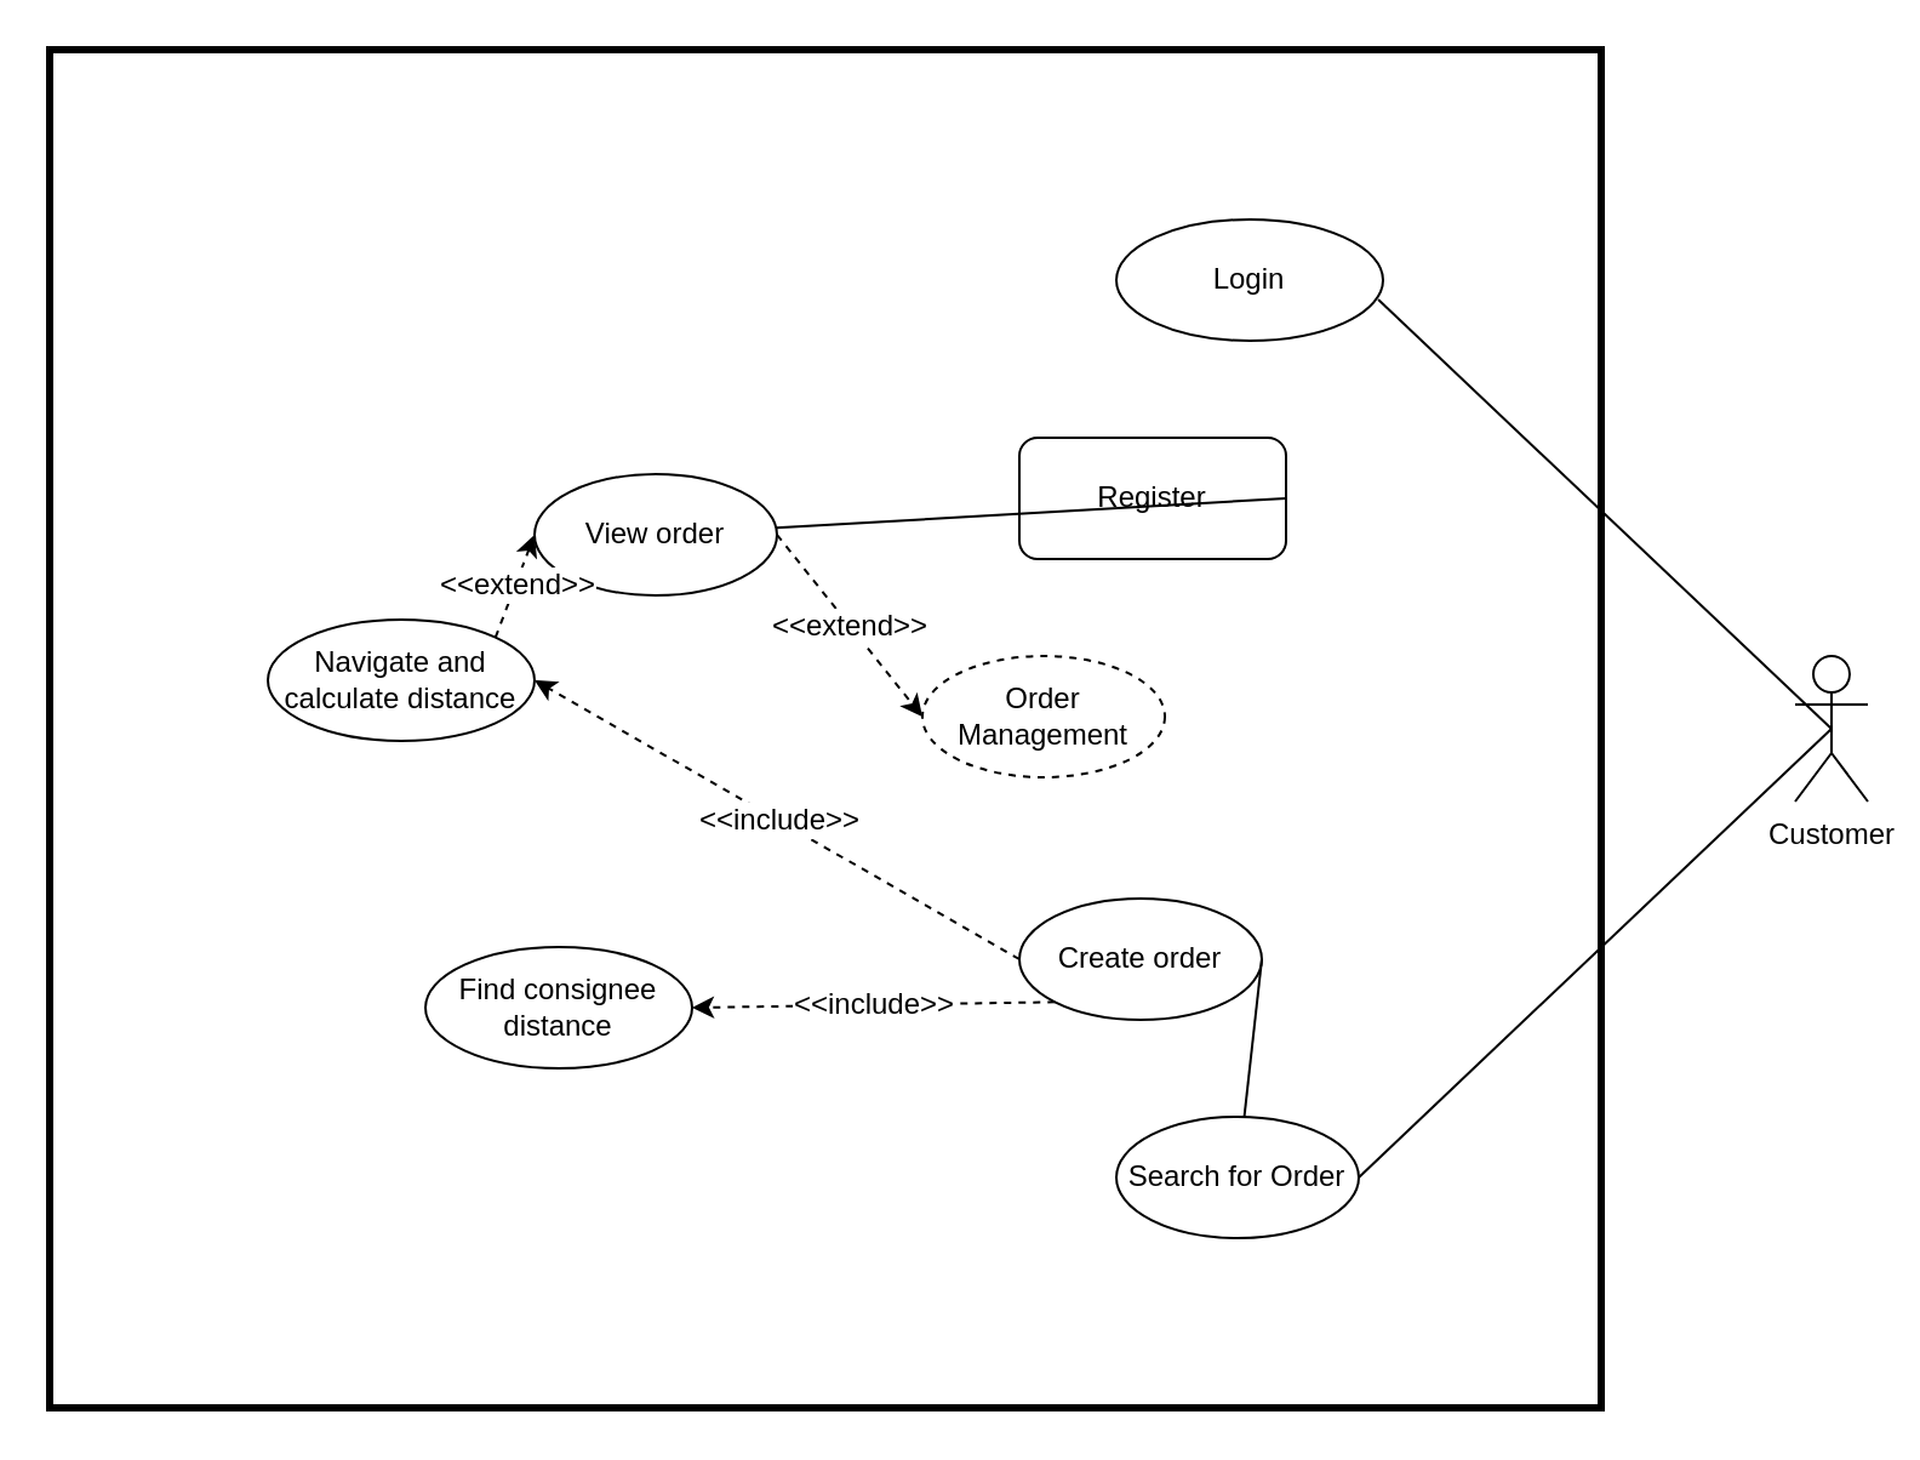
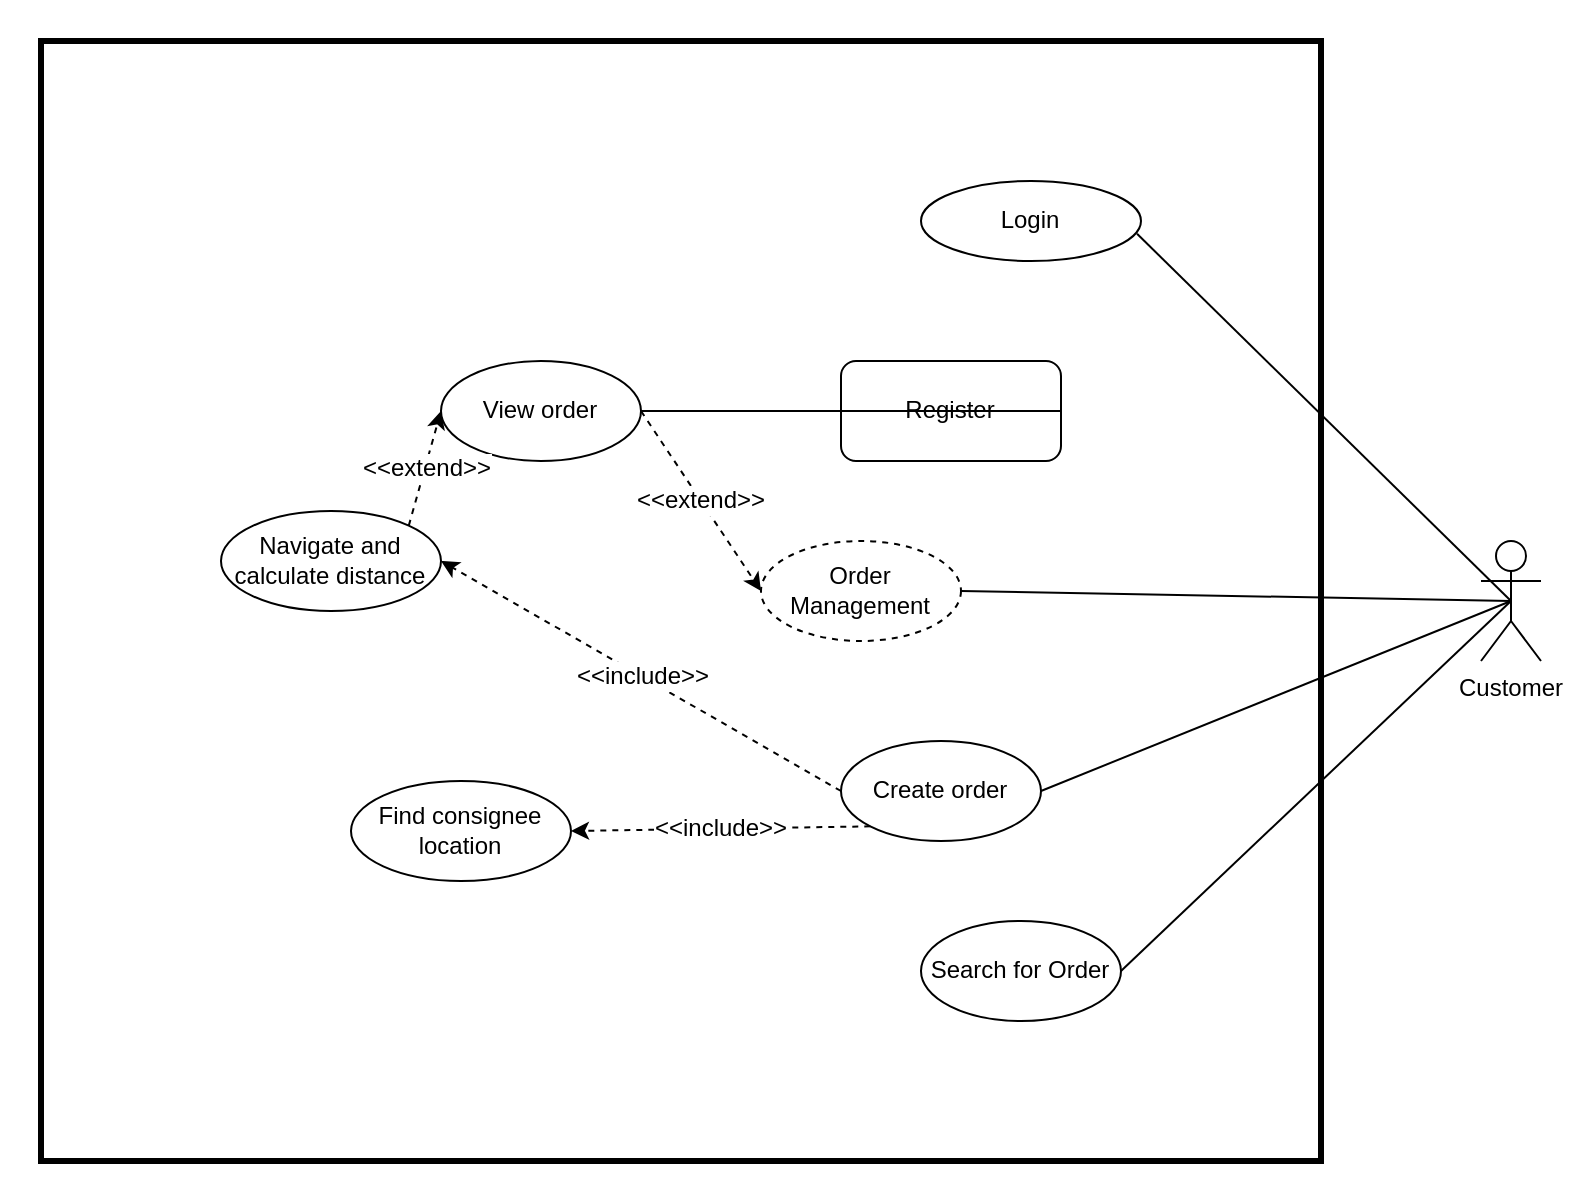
  <mxCell id="0" />
  <mxCell id="1" parent="0" />
  <mxCell id="2" value="Customer" style="shape=umlActor;verticalLabelPosition=bottom;verticalAlign=top;html=1;fontStyle=0;fontSize=12;" parent="1" vertex="1"><mxGeometry x="740" y="270" width="30" height="60" as="geometry" /></mxCell>
  <mxCell id="3" value="" style="rounded=0;whiteSpace=wrap;html=1;fillColor=none;strokeWidth=3;fontStyle=0;fontSize=12;" parent="1" vertex="1"><mxGeometry x="20" y="20" width="640" height="560" as="geometry" /></mxCell>
- <mxCell id="4" value="Login" style="ellipse;whiteSpace=wrap;html=1;fillColor=none;fontStyle=0;fontSize=12;" parent="1" vertex="1"><mxGeometry x="460" y="90" width="110" height="50" as="geometry" /></mxCell>
+ <mxCell id="4" value="Login" style="ellipse;whiteSpace=wrap;html=1;fillColor=none;fontStyle=0;fontSize=12;" parent="1" vertex="1"><mxGeometry x="460" y="90" width="110" height="40" as="geometry" /></mxCell>
  <mxCell id="5" value="" style="endArrow=none;html=1;rounded=0;entryX=0.5;entryY=0.5;entryDx=0;entryDy=0;entryPerimeter=0;exitX=0.982;exitY=0.66;exitDx=0;exitDy=0;exitPerimeter=0;fontStyle=0;fontSize=12;" parent="1" source="4" target="2" edge="1"><mxGeometry width="50" height="50" relative="1" as="geometry"><mxPoint x="370" y="340" as="sourcePoint" /><mxPoint x="420" y="290" as="targetPoint" /></mxGeometry></mxCell>
  <mxCell id="6" value="Register" style="whiteSpace=wrap;html=1;fillColor=none;fontStyle=0;fontSize=12;rounded=1;" parent="1" vertex="1"><mxGeometry x="420" y="180" width="110" height="50" as="geometry" /></mxCell>
  <mxCell id="7" value="" style="endArrow=none;html=1;rounded=0;exitX=1;exitY=0.5;exitDx=0;exitDy=0;fontStyle=0;fontSize=12;" parent="1" source="6" target="14" edge="1"><mxGeometry width="50" height="50" relative="1" as="geometry"><mxPoint x="370" y="340" as="sourcePoint" /><mxPoint x="420" y="290" as="targetPoint" /></mxGeometry></mxCell>
  <mxCell id="8" value="Order Management" style="ellipse;whiteSpace=wrap;html=1;fillColor=none;fontStyle=0;fontSize=12;dashed=1;" parent="1" vertex="1"><mxGeometry x="380" y="270" width="100" height="50" as="geometry" /></mxCell>
+ <mxCell id="9" value="" style="endArrow=none;html=1;rounded=0;entryX=0.5;entryY=0.5;entryDx=0;entryDy=0;entryPerimeter=0;exitX=1;exitY=0.5;exitDx=0;exitDy=0;fontStyle=0;fontSize=12;" parent="1" source="8" target="2" edge="1"><mxGeometry width="50" height="50" relative="1" as="geometry"><mxPoint x="370" y="340" as="sourcePoint" /><mxPoint x="420" y="290" as="targetPoint" /></mxGeometry></mxCell>
  <mxCell id="10" value="Search for Order" style="ellipse;whiteSpace=wrap;html=1;fillColor=none;fontStyle=0;fontSize=12;" parent="1" vertex="1"><mxGeometry x="460" y="460" width="100" height="50" as="geometry" /></mxCell>
  <mxCell id="11" value="" style="endArrow=none;html=1;rounded=0;entryX=0.5;entryY=0.5;entryDx=0;entryDy=0;entryPerimeter=0;exitX=1;exitY=0.5;exitDx=0;exitDy=0;fontStyle=0;fontSize=12;" parent="1" source="10" target="2" edge="1"><mxGeometry width="50" height="50" relative="1" as="geometry"><mxPoint x="370" y="340" as="sourcePoint" /><mxPoint x="420" y="290" as="targetPoint" /></mxGeometry></mxCell>
  <mxCell id="12" value="Create order" style="ellipse;whiteSpace=wrap;html=1;fillColor=none;fontStyle=0;fontSize=12;" parent="1" vertex="1"><mxGeometry x="420" y="370" width="100" height="50" as="geometry" /></mxCell>
- <mxCell id="13" value="" style="endArrow=none;html=1;rounded=0;exitX=1;exitY=0.5;exitDx=0;exitDy=0;fontStyle=0;fontSize=12;" parent="1" source="12" target="10" edge="1"><mxGeometry width="50" height="50" relative="1" as="geometry"><mxPoint x="370" y="350" as="sourcePoint" /><mxPoint x="420" y="300" as="targetPoint" /></mxGeometry></mxCell>
- <mxCell id="14" value="View order" style="ellipse;whiteSpace=wrap;html=1;fillColor=none;fontStyle=0;fontSize=12;" parent="1" vertex="1"><mxGeometry x="220" y="195" width="100" height="50" as="geometry" /></mxCell>
+ <mxCell id="13" value="" style="endArrow=none;html=1;rounded=0;entryX=0.5;entryY=0.5;entryDx=0;entryDy=0;entryPerimeter=0;exitX=1;exitY=0.5;exitDx=0;exitDy=0;fontStyle=0;fontSize=12;" parent="1" source="12" target="2" edge="1"><mxGeometry width="50" height="50" relative="1" as="geometry"><mxPoint x="370" y="350" as="sourcePoint" /><mxPoint x="420" y="300" as="targetPoint" /></mxGeometry></mxCell>
+ <mxCell id="14" value="View order" style="ellipse;whiteSpace=wrap;html=1;fillColor=none;fontStyle=0;fontSize=12;" parent="1" vertex="1"><mxGeometry x="220" y="180" width="100" height="50" as="geometry" /></mxCell>
  <mxCell id="15" value="" style="endArrow=classic;html=1;rounded=0;dashed=1;exitX=1;exitY=0.5;exitDx=0;exitDy=0;entryX=0;entryY=0.5;entryDx=0;entryDy=0;fontStyle=0;fontSize=12;" parent="1" source="14" target="8" edge="1"><mxGeometry relative="1" as="geometry"><mxPoint x="300" y="175" as="sourcePoint" /><mxPoint x="390" y="225" as="targetPoint" /></mxGeometry></mxCell>
  <mxCell id="16" value="&amp;lt;&amp;lt;extend&amp;gt;&amp;gt;" style="edgeLabel;resizable=0;html=1;align=center;verticalAlign=middle;strokeWidth=3;fillColor=none;fontStyle=0;fontSize=12;" parent="15" connectable="0" vertex="1"><mxGeometry relative="1" as="geometry" /></mxCell>
  <mxCell id="17" value="Navigate and calculate distance" style="ellipse;whiteSpace=wrap;html=1;fillColor=none;fontStyle=0;fontSize=12;" parent="1" vertex="1"><mxGeometry x="110" y="255" width="110" height="50" as="geometry" /></mxCell>
  <mxCell id="18" value="" style="endArrow=classic;html=1;rounded=0;dashed=1;exitX=0;exitY=0.5;exitDx=0;exitDy=0;entryX=1;entryY=0.5;entryDx=0;entryDy=0;fontStyle=0;fontSize=12;" parent="1" source="12" target="17" edge="1"><mxGeometry relative="1" as="geometry"><mxPoint x="287.325" y="392.322" as="sourcePoint" /><mxPoint x="212.68" y="290" as="targetPoint" /></mxGeometry></mxCell>
  <mxCell id="19" value="&amp;lt;&amp;lt;include&amp;gt;&amp;gt;" style="edgeLabel;resizable=0;html=1;align=center;verticalAlign=middle;strokeWidth=3;fillColor=none;fontStyle=0;fontSize=12;" parent="18" connectable="0" vertex="1"><mxGeometry relative="1" as="geometry" /></mxCell>
  <mxCell id="20" value="" style="endArrow=classic;html=1;rounded=0;dashed=1;exitX=1;exitY=0;exitDx=0;exitDy=0;entryX=0;entryY=0.5;entryDx=0;entryDy=0;fontStyle=0;fontSize=12;" parent="1" source="17" target="14" edge="1"><mxGeometry relative="1" as="geometry"><mxPoint x="180" y="310" as="sourcePoint" /><mxPoint x="354" y="310" as="targetPoint" /></mxGeometry></mxCell>
  <mxCell id="21" value="&amp;lt;&amp;lt;extend&amp;gt;&amp;gt;" style="edgeLabel;resizable=0;html=1;align=center;verticalAlign=middle;strokeWidth=3;fillColor=none;fontStyle=0;fontSize=12;" parent="20" connectable="0" vertex="1"><mxGeometry relative="1" as="geometry" /></mxCell>
- <mxCell id="22" value="Find consignee distance" style="ellipse;whiteSpace=wrap;html=1;fillColor=none;fontStyle=0;fontSize=12;" parent="1" vertex="1"><mxGeometry x="175" y="390" width="110" height="50" as="geometry" /></mxCell>
+ <mxCell id="22" value="Find consignee location" style="ellipse;whiteSpace=wrap;html=1;fillColor=none;fontStyle=0;fontSize=12;" parent="1" vertex="1"><mxGeometry x="175" y="390" width="110" height="50" as="geometry" /></mxCell>
  <mxCell id="23" value="" style="endArrow=classic;html=1;rounded=0;dashed=1;exitX=0;exitY=1;exitDx=0;exitDy=0;entryX=1;entryY=0.5;entryDx=0;entryDy=0;fontStyle=0;fontSize=12;" parent="1" source="12" target="22" edge="1"><mxGeometry relative="1" as="geometry"><mxPoint x="390" y="310" as="sourcePoint" /><mxPoint x="185" y="260" as="targetPoint" /></mxGeometry></mxCell>
  <mxCell id="24" value="&amp;lt;&amp;lt;include&amp;gt;&amp;gt;" style="edgeLabel;resizable=0;html=1;align=center;verticalAlign=middle;strokeWidth=3;fillColor=none;fontStyle=0;fontSize=12;" parent="23" connectable="0" vertex="1"><mxGeometry relative="1" as="geometry" /></mxCell>
